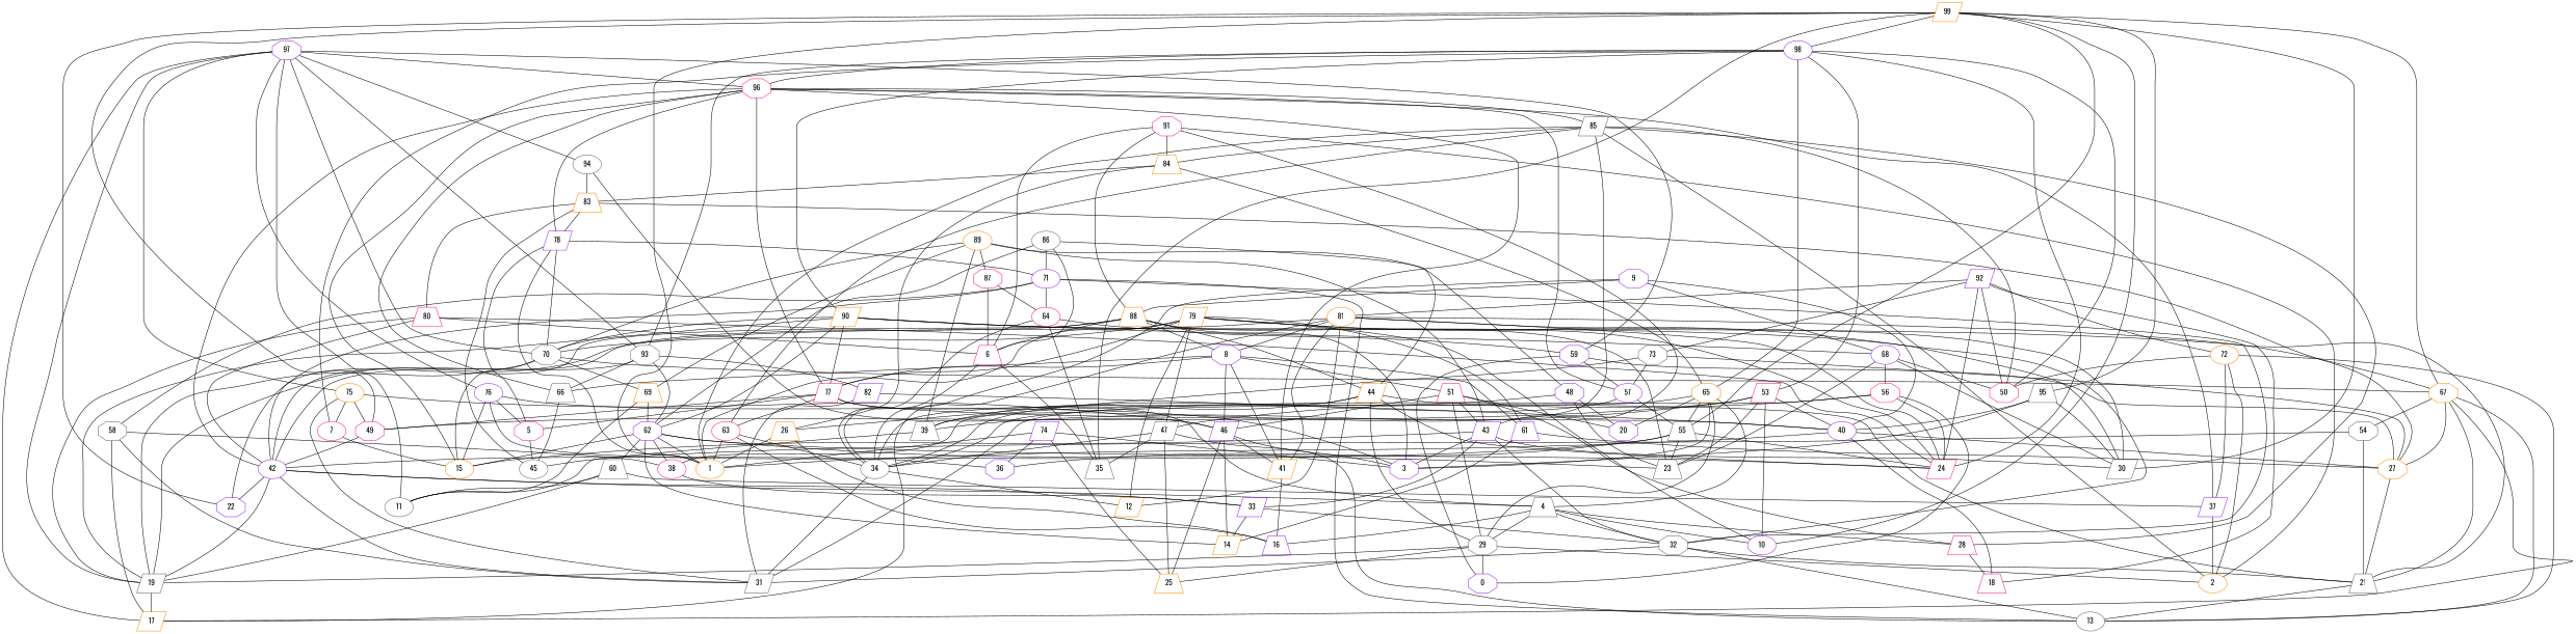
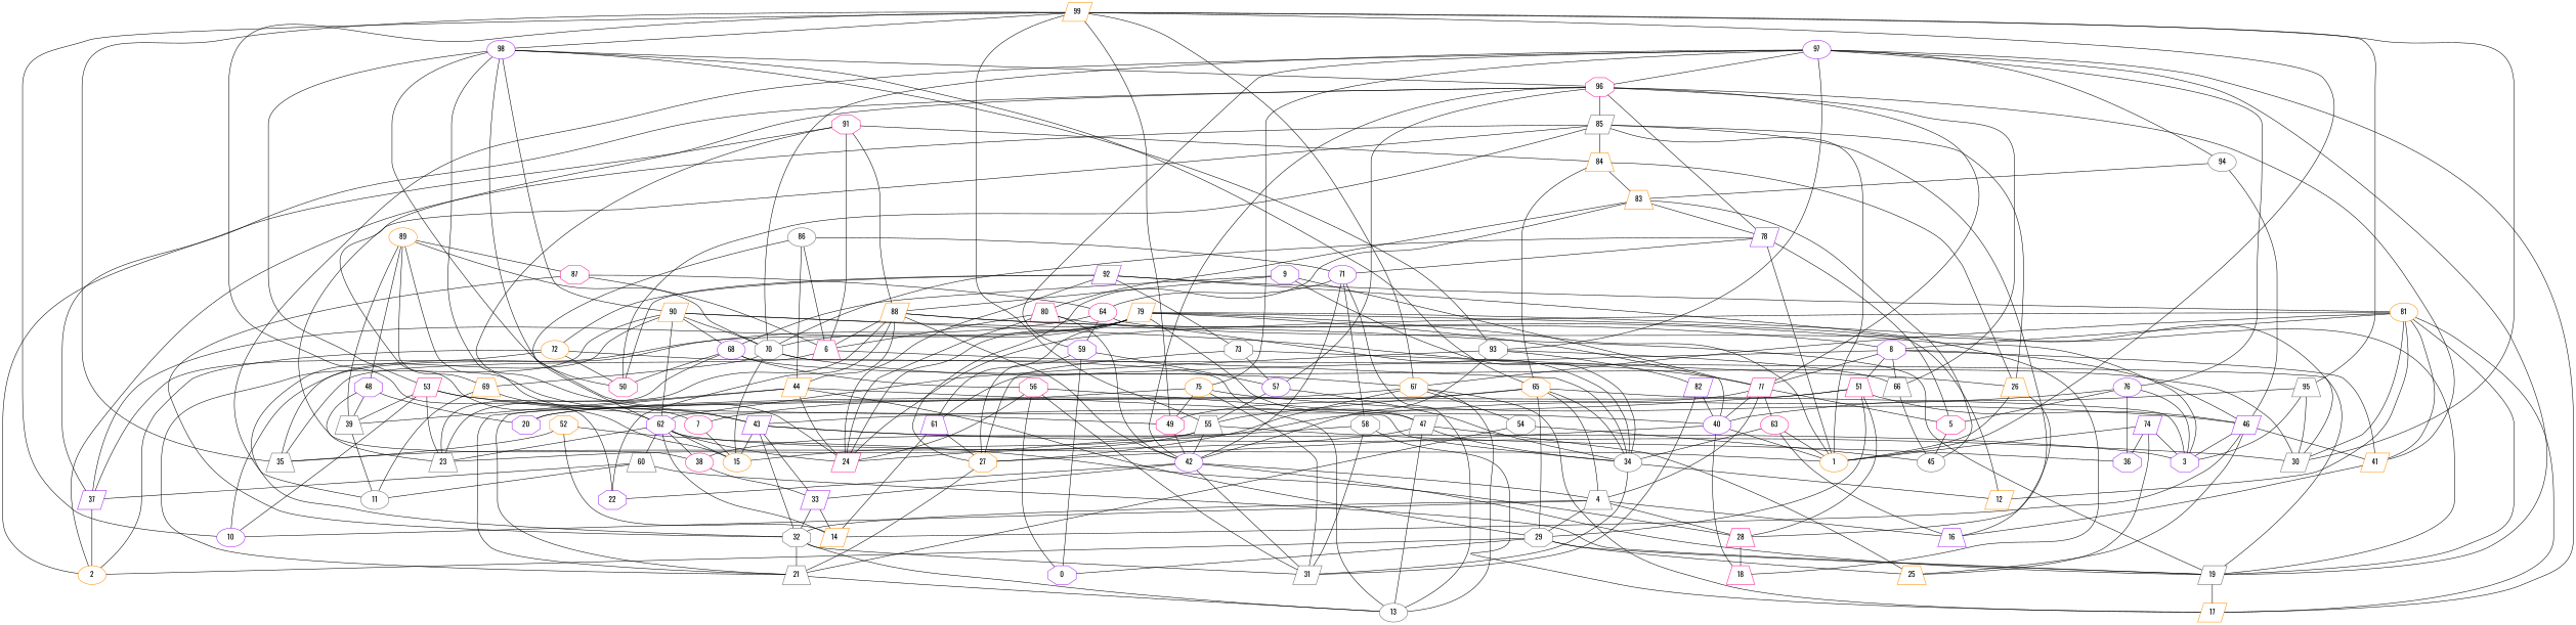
  digraph {
    fontname=Oswald
    node [color=purple fontname=Oswald shape=octagon]
    edge [color=black dir=none fontname=Oswald]
    49 [color=deeppink]
    42 [shape=ellipse]
    31 [color=gray40 shape=parallelogram]
    4 [color=gray40 shape=trapezium]
    33 [shape=parallelogram]
    22
    19 [color=gray40 shape=parallelogram]
    98 [shape=ellipse]
    24 [color=deeppink shape=parallelogram]
    50 [color=deeppink]
    53 [color=deeppink shape=parallelogram]
    93 [color=gray40]
    65 [color=darkorange]
    96 [color=deeppink]
    7 [color=deeppink shape=ellipse]
    90 [color=darkorange shape=parallelogram]
    23 [color=gray40 shape=trapezium]
    39 [color=gray40 shape=trapezium]
    40 [shape=ellipse]
    10 [shape=ellipse]
    82 [shape=parallelogram]
    62
    66 [color=gray40 shape=trapezium]
    29 [color=gray40]
    20
    55 [color=gray40 shape=trapezium]
    34 [color=gray40 shape=ellipse]
    3
    15 [color=darkorange shape=ellipse]
    37 [shape=parallelogram]
    41 [color=darkorange shape=parallelogram]
    78 [shape=parallelogram]
    77 [color=deeppink shape=parallelogram]
    85 [color=gray40 shape=parallelogram]
    57 [shape=ellipse]
    21 [color=gray40 shape=trapezium]
    32 [color=gray40]
    70 [color=gray40]
    68 [shape=ellipse]
    51 [color=deeppink shape=trapezium]
    28 [color=deeppink shape=trapezium]
    46 [shape=parallelogram]
    43 [shape=parallelogram]
    18 [color=deeppink shape=trapezium]
    2 [color=darkorange shape=ellipse]
    25 [color=darkorange shape=trapezium]
    0
    14 [color=darkorange shape=parallelogram]
    30 [color=gray40 shape=parallelogram]
    75 [color=darkorange shape=ellipse]
    48
    11 [color=gray40 shape=ellipse]
    54 [color=gray40]
    45 [color=gray40 shape=ellipse]
    13 [color=gray40 shape=ellipse]
    94 [color=gray40 shape=ellipse]
    83 [color=darkorange shape=trapezium]
    80 [color=deeppink shape=trapezium]
    27 [color=darkorange]
    71 [shape=ellipse]
    64 [color=deeppink shape=ellipse]
    58 [color=gray40]
    59
    35 [color=gray40 shape=trapezium]
    17 [color=darkorange shape=parallelogram]
    38 [color=deeppink shape=ellipse]
    36
    12 [color=darkorange shape=parallelogram]
    16 [shape=trapezium]
    60 [color=gray40 shape=trapezium]
    1 [color=darkorange shape=ellipse]
    86 [color=gray40 shape=ellipse]
    6 [color=deeppink shape=trapezium]
    44 [color=darkorange shape=parallelogram]
    72 [color=darkorange shape=ellipse]
    91 [color=deeppink]
-   88 [color=darkorange shape=trapezium]
+   88 [color=darkorange shape=parallelogram]
    84 [color=darkorange shape=trapezium]
    8
    26 [color=darkorange shape=trapezium]
    87 [color=deeppink]
    89 [color=darkorange shape=ellipse]
    69 [color=darkorange shape=trapezium]
    67 [color=darkorange]
    61 [shape=trapezium]
-   97
+   97 [shape=ellipse]
    76 [shape=ellipse]
    5 [color=deeppink]
    63 [color=deeppink shape=ellipse]
    56 [color=deeppink]
    47 [color=gray40 shape=parallelogram]
    79 [color=darkorange shape=parallelogram]
    99 [color=darkorange shape=parallelogram]
    95 [color=gray40 shape=trapezium]
    9
+   52 [color=darkorange]
    74 [shape=parallelogram]
    73 [color=gray40]
    92 [shape=parallelogram]
    81 [color=darkorange shape=ellipse]
    subgraph sub_1 {
      49
      42
      31
      4
      33
      22
      19
      98
      24
      50
      53
      93
      65
      96
      7
      90
      23
      39
      40
      10
      82
      62
      66
      29
      20
      55
      34
      3
      15
      37
      41
      78
      77
      85
      57
      21
      32
      70
      68
      51
      28
      46
      43
      18
      2
      25
      0
      14
      30
      75
      48
      11
      54
      45
      13
      94
      83
      80
      27
      71
      64
      58
      59
      35
      17
      38
      36
      12
      16
      60
      1
      86
      6
      44
      72
      91
      88
      84
      8
      26
      87
      89
      69
      67
      61
      97
      76
      5
      63
      56
      47
      79
      99
      95
      9
+     52
      74
      73
      92
      81
    }
    49 -> 42
    42 -> 31
    42 -> 4
    42 -> 33
    42 -> 22
    42 -> 19
    4 -> 10
    4 -> 29
    4 -> 32
    4 -> 28
    4 -> 16
    33 -> 32
    33 -> 14
    19 -> 17
    98 -> 24
    98 -> 50
    98 -> 53
    98 -> 93
    98 -> 65
    98 -> 96
    98 -> 7
    98 -> 90
    53 -> 49
    53 -> 23
    53 -> 39
    53 -> 40
    53 -> 10
    93 -> 42
    93 -> 82
    93 -> 62
    93 -> 66
    65 -> 4
    65 -> 29
    65 -> 20
    65 -> 55
    65 -> 34
    65 -> 3
    96 -> 42
    96 -> 66
    96 -> 15
    96 -> 37
    96 -> 41
    96 -> 78
    96 -> 77
    96 -> 85
    96 -> 57
    7 -> 15
    90 -> 19
    90 -> 62
    90 -> 77
    90 -> 21
    90 -> 32
    90 -> 70
    90 -> 68
    39 -> 11
    40 -> 18
    40 -> 27
    40 -> 1
    82 -> 31
    82 -> 40
    62 -> 24
    62 -> 23
    62 -> 15
    62 -> 14
    62 -> 38
    62 -> 60
    62 -> 1
    66 -> 45
    29 -> 19
    29 -> 2
    29 -> 25
    29 -> 0
    55 -> 42
    55 -> 24
    55 -> 23
    55 -> 36
    34 -> 31
    34 -> 12
    37 -> 2
    41 -> 16
    78 -> 70
    78 -> 71
    78 -> 1
    78 -> 5
    77 -> 49
    77 -> 4
    77 -> 40
    77 -> 5
    77 -> 63
    85 -> 50
    85 -> 28
    85 -> 2
    85 -> 38
    85 -> 1
    85 -> 84
-   85 -> 63
+   85 -> 26
    57 -> 55
    57 -> 34
    21 -> 13
    32 -> 31
    32 -> 21
    32 -> 13
    70 -> 19
    70 -> 15
    70 -> 69
    70 -> 67
    68 -> 50
    68 -> 23
    68 -> 30
    68 -> 56
    51 -> 29
    51 -> 20
    51 -> 28
    51 -> 46
    51 -> 43
    28 -> 18
    46 -> 3
    46 -> 41
    46 -> 25
    46 -> 14
    43 -> 33
    43 -> 3
    43 -> 15
    43 -> 32
    43 -> 30
    75 -> 49
    75 -> 31
    75 -> 7
    75 -> 46
    48 -> 23
    48 -> 39
    48 -> 20
    54 -> 21
    54 -> 45
    94 -> 46
    94 -> 83
    83 -> 78
    83 -> 45
    83 -> 80
    83 -> 27
    80 -> 42
    80 -> 19
    80 -> 24
    80 -> 6
    27 -> 21
    71 -> 42
-   71 -> 32
+   87 -> 32
    71 -> 13
    71 -> 64
    71 -> 58
    64 -> 34
    64 -> 59
    64 -> 35
    58 -> 31
    58 -> 17
    58 -> 38
    59 -> 57
    59 -> 0
    59 -> 27
    38 -> 33
    60 -> 19
    60 -> 37
    60 -> 11
    86 -> 62
    86 -> 71
    86 -> 6
    86 -> 44
    6 -> 34
    6 -> 35
    44 -> 24
    44 -> 39
    44 -> 29
    44 -> 34
    44 -> 21
    72 -> 50
    72 -> 37
    72 -> 2
    72 -> 13
    91 -> 43
    91 -> 2
    91 -> 6
    91 -> 88
    91 -> 84
    88 -> 42
    88 -> 22
    88 -> 23
    88 -> 3
    88 -> 6
    88 -> 44
    88 -> 8
    84 -> 65
    84 -> 83
    84 -> 26
    8 -> 66
    8 -> 41
    8 -> 77
    8 -> 51
    8 -> 46
    8 -> 61
    26 -> 16
    26 -> 1
    87 -> 64
    87 -> 6
    89 -> 39
    89 -> 70
    89 -> 43
    89 -> 48
    89 -> 87
    89 -> 69
    69 -> 62
    69 -> 11
    67 -> 21
    67 -> 54
    67 -> 13
    67 -> 27
    67 -> 17
    61 -> 14
    61 -> 27
    97 -> 19
    97 -> 93
    97 -> 96
    97 -> 70
    97 -> 75
    97 -> 11
    97 -> 94
    97 -> 59
    97 -> 17
    97 -> 76
    76 -> 3
    76 -> 15
    76 -> 36
    76 -> 5
    5 -> 45
    63 -> 34
    63 -> 16
    63 -> 1
    56 -> 31
    56 -> 24
    56 -> 0
    56 -> 47
    47 -> 34
    47 -> 25
    47 -> 13
    47 -> 35
    79 -> 24
    79 -> 10
+   79 -> 37
    79 -> 77
    79 -> 70
    79 -> 30
    79 -> 12
    79 -> 1
    79 -> 61
    79 -> 47
    99 -> 49
    99 -> 22
    99 -> 98
    99 -> 10
    99 -> 55
    99 -> 30
    99 -> 35
    99 -> 1
    99 -> 67
    99 -> 95
    95 -> 40
    95 -> 3
    95 -> 30
    9 -> 40
    9 -> 34
    9 -> 68
    9 -> 88
+   52 -> 28
+   52 -> 14
+   52 -> 35
    74 -> 3
    74 -> 25
    74 -> 36
    74 -> 1
    73 -> 57
    73 -> 27
    73 -> 26
    92 -> 24
    92 -> 50
    92 -> 18
    92 -> 72
    92 -> 73
    92 -> 81
    81 -> 19
    81 -> 24
    81 -> 41
    81 -> 30
    81 -> 17
    81 -> 12
    81 -> 8
    81 -> 67
  }
